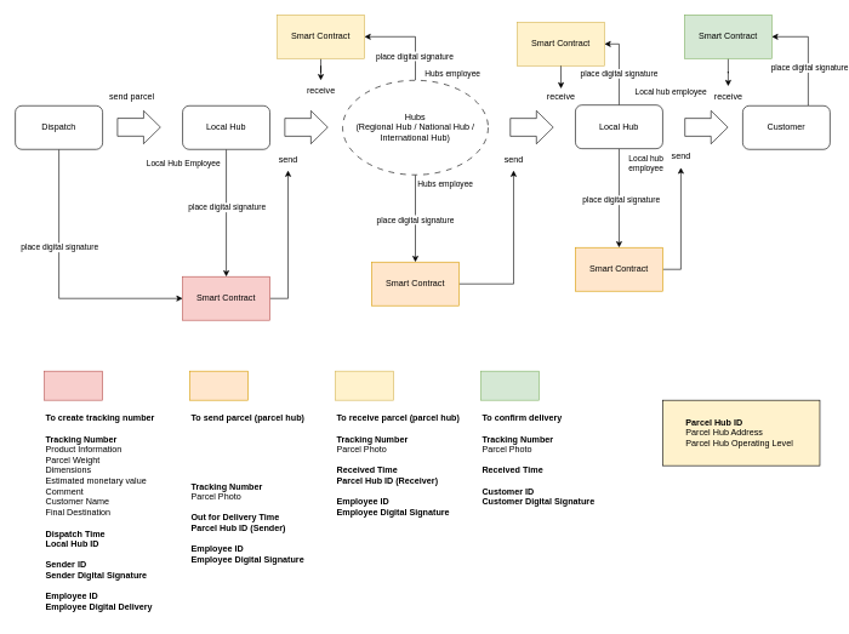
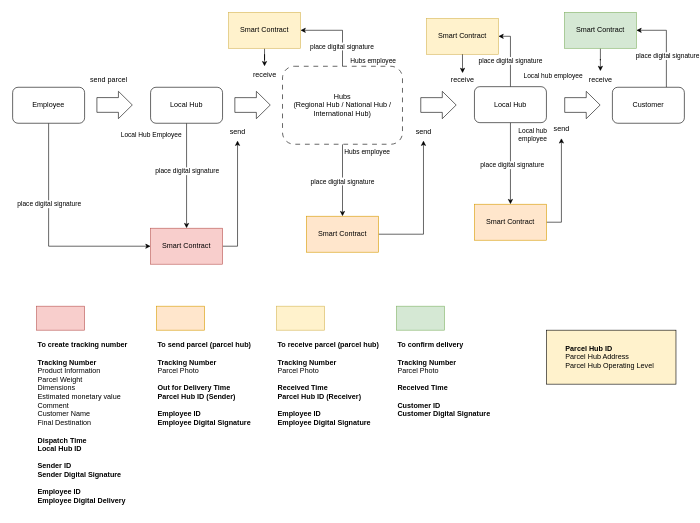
  <mxCell id="0" />
  <mxCell id="1" parent="0" />
  <mxCell id="2" style="edgeStyle=orthogonalEdgeStyle;rounded=0;orthogonalLoop=1;jettySize=auto;html=1;entryX=0.5;entryY=0;entryDx=0;entryDy=0;exitX=0.5;exitY=1;exitDx=0;exitDy=0;" parent="1" source="5" target="23" edge="1"><mxGeometry relative="1" as="geometry" /></mxCell>
  <mxCell id="3" value="place digital signature" style="edgeLabel;html=1;align=center;verticalAlign=middle;resizable=0;points=[];" parent="2" vertex="1" connectable="0"><mxGeometry x="-0.246" y="1" relative="1" as="geometry"><mxPoint x="-1" y="13" as="offset" /></mxGeometry></mxCell>
  <mxCell id="4" value="Local Hub Employee" style="edgeLabel;html=1;align=center;verticalAlign=middle;resizable=0;points=[];" parent="2" vertex="1" connectable="0"><mxGeometry x="-0.844" relative="1" as="geometry"><mxPoint x="-60" y="4" as="offset" /></mxGeometry></mxCell>
  <mxCell id="5" value="Local Hub" style="rounded=1;whiteSpace=wrap;html=1;" parent="1" vertex="1"><mxGeometry x="250" y="145" width="120" height="60" as="geometry" /></mxCell>
  <mxCell id="6" style="edgeStyle=orthogonalEdgeStyle;rounded=0;orthogonalLoop=1;jettySize=auto;html=1;exitX=0.5;exitY=0;exitDx=0;exitDy=0;entryX=1;entryY=0.5;entryDx=0;entryDy=0;" parent="1" source="10" target="39" edge="1"><mxGeometry relative="1" as="geometry" /></mxCell>
  <mxCell id="7" value="place digital signature" style="edgeLabel;html=1;align=center;verticalAlign=middle;resizable=0;points=[];" parent="6" vertex="1" connectable="0"><mxGeometry x="-0.145" y="1" relative="1" as="geometry"><mxPoint as="offset" /></mxGeometry></mxCell>
  <mxCell id="8" style="edgeStyle=orthogonalEdgeStyle;rounded=0;orthogonalLoop=1;jettySize=auto;html=1;exitX=0.5;exitY=1;exitDx=0;exitDy=0;" parent="1" source="10" target="46" edge="1"><mxGeometry relative="1" as="geometry" /></mxCell>
  <mxCell id="9" value="place digital signature" style="edgeLabel;html=1;align=center;verticalAlign=middle;resizable=0;points=[];" parent="8" vertex="1" connectable="0"><mxGeometry x="0.036" y="2" relative="1" as="geometry"><mxPoint as="offset" /></mxGeometry></mxCell>
  <mxCell id="10" value="Local Hub" style="rounded=1;whiteSpace=wrap;html=1;" parent="1" vertex="1"><mxGeometry x="790" y="144" width="120" height="60" as="geometry" /></mxCell>
  <mxCell id="11" style="edgeStyle=orthogonalEdgeStyle;rounded=0;orthogonalLoop=1;jettySize=auto;html=1;exitX=0.5;exitY=0;exitDx=0;exitDy=0;entryX=1;entryY=0.5;entryDx=0;entryDy=0;" parent="1" source="17" target="32" edge="1"><mxGeometry relative="1" as="geometry" /></mxCell>
  <mxCell id="12" value="place digital signature" style="edgeLabel;html=1;align=center;verticalAlign=middle;resizable=0;points=[];" parent="11" vertex="1" connectable="0"><mxGeometry x="-0.47" y="2" relative="1" as="geometry"><mxPoint as="offset" /></mxGeometry></mxCell>
  <mxCell id="13" value="Hubs employee" style="edgeLabel;html=1;align=center;verticalAlign=middle;resizable=0;points=[];" parent="11" vertex="1" connectable="0"><mxGeometry x="-0.845" relative="1" as="geometry"><mxPoint x="50" as="offset" /></mxGeometry></mxCell>
  <mxCell id="14" style="edgeStyle=orthogonalEdgeStyle;rounded=0;orthogonalLoop=1;jettySize=auto;html=1;exitX=0.5;exitY=1;exitDx=0;exitDy=0;" parent="1" source="17" target="38" edge="1"><mxGeometry relative="1" as="geometry" /></mxCell>
  <mxCell id="15" value="place digital signature" style="edgeLabel;html=1;align=center;verticalAlign=middle;resizable=0;points=[];" parent="14" vertex="1" connectable="0"><mxGeometry x="0.021" y="-1" relative="1" as="geometry"><mxPoint as="offset" /></mxGeometry></mxCell>
  <mxCell id="16" value="Hubs employee" style="edgeLabel;html=1;align=center;verticalAlign=middle;resizable=0;points=[];" parent="14" vertex="1" connectable="0"><mxGeometry x="-0.807" y="1" relative="1" as="geometry"><mxPoint x="39" as="offset" /></mxGeometry></mxCell>
- <mxCell id="17" value="Hubs&lt;div&gt;(Regional Hub / National Hub / International Hub)&lt;/div&gt;" style="ellipse;whiteSpace=wrap;html=1;dashed=1;dashPattern=8 8;" parent="1" vertex="1"><mxGeometry x="470" y="110" width="200" height="130" as="geometry" /></mxCell>
+ <mxCell id="17" value="Hubs&lt;div&gt;(Regional Hub / National Hub / International Hub)&lt;/div&gt;" style="rounded=1;whiteSpace=wrap;html=1;dashed=1;dashPattern=8 8;" parent="1" vertex="1"><mxGeometry x="470" y="110" width="200" height="130" as="geometry" /></mxCell>
  <mxCell id="18" style="edgeStyle=orthogonalEdgeStyle;rounded=0;orthogonalLoop=1;jettySize=auto;html=1;exitX=0.75;exitY=0;exitDx=0;exitDy=0;entryX=1;entryY=0.5;entryDx=0;entryDy=0;" parent="1" source="20" target="48" edge="1"><mxGeometry relative="1" as="geometry" /></mxCell>
  <mxCell id="19" value="place digital signature" style="edgeLabel;html=1;align=center;verticalAlign=middle;resizable=0;points=[];" parent="18" vertex="1" connectable="0"><mxGeometry x="-0.266" y="-1" relative="1" as="geometry"><mxPoint as="offset" /></mxGeometry></mxCell>
  <mxCell id="20" value="Customer" style="rounded=1;whiteSpace=wrap;html=1;" parent="1" vertex="1"><mxGeometry x="1020" y="145" width="120" height="60" as="geometry" /></mxCell>
  <mxCell id="21" value="" style="shape=flexArrow;endArrow=classic;html=1;rounded=0;entryX=0.167;entryY=0.917;entryDx=0;entryDy=0;entryPerimeter=0;width=24.571;endSize=7.383;" parent="1" edge="1"><mxGeometry width="50" height="50" relative="1" as="geometry"><mxPoint x="160" y="174.5" as="sourcePoint" /><mxPoint x="220.04" y="174.52" as="targetPoint" /></mxGeometry></mxCell>
  <mxCell id="22" style="edgeStyle=orthogonalEdgeStyle;rounded=0;orthogonalLoop=1;jettySize=auto;html=1;exitX=1;exitY=0.5;exitDx=0;exitDy=0;" parent="1" source="23" target="33" edge="1"><mxGeometry relative="1" as="geometry" /></mxCell>
  <mxCell id="23" value="Smart Contract" style="rounded=0;whiteSpace=wrap;html=1;fillColor=#f8cecc;strokeColor=#b85450;" parent="1" vertex="1"><mxGeometry x="250" y="380" width="120" height="60" as="geometry" /></mxCell>
  <mxCell id="24" style="edgeStyle=orthogonalEdgeStyle;rounded=0;orthogonalLoop=1;jettySize=auto;html=1;exitX=0.5;exitY=1;exitDx=0;exitDy=0;entryX=0;entryY=0.5;entryDx=0;entryDy=0;" parent="1" source="26" target="23" edge="1"><mxGeometry relative="1" as="geometry" /></mxCell>
  <mxCell id="25" value="place digital signature" style="edgeLabel;html=1;align=center;verticalAlign=middle;resizable=0;points=[];" parent="24" vertex="1" connectable="0"><mxGeometry x="-0.196" relative="1" as="geometry"><mxPoint y="-17" as="offset" /></mxGeometry></mxCell>
- <mxCell id="26" value="Dispatch" style="rounded=1;whiteSpace=wrap;html=1;" parent="1" vertex="1"><mxGeometry x="20" y="145" width="120" height="60" as="geometry" /></mxCell>
+ <mxCell id="26" value="Employee" style="rounded=1;whiteSpace=wrap;html=1;" parent="1" vertex="1"><mxGeometry x="20" y="145" width="120" height="60" as="geometry" /></mxCell>
  <mxCell id="27" value="send parcel" style="text;html=1;align=center;verticalAlign=middle;resizable=0;points=[];autosize=1;strokeColor=none;fillColor=none;" parent="1" vertex="1"><mxGeometry x="135" y="118" width="90" height="30" as="geometry" /></mxCell>
  <mxCell id="28" value="" style="shape=flexArrow;endArrow=classic;html=1;rounded=0;entryX=0.167;entryY=0.917;entryDx=0;entryDy=0;entryPerimeter=0;width=24.571;endSize=7.383;" parent="1" edge="1"><mxGeometry width="50" height="50" relative="1" as="geometry"><mxPoint x="390" y="174.58" as="sourcePoint" /><mxPoint x="450.04" y="174.6" as="targetPoint" /></mxGeometry></mxCell>
  <mxCell id="29" value="" style="shape=flexArrow;endArrow=classic;html=1;rounded=0;entryX=0.167;entryY=0.917;entryDx=0;entryDy=0;entryPerimeter=0;width=24.571;endSize=7.383;" parent="1" edge="1"><mxGeometry width="50" height="50" relative="1" as="geometry"><mxPoint x="700" y="174.58" as="sourcePoint" /><mxPoint x="760.04" y="174.6" as="targetPoint" /></mxGeometry></mxCell>
  <mxCell id="30" value="" style="shape=flexArrow;endArrow=classic;html=1;rounded=0;entryX=0.167;entryY=0.917;entryDx=0;entryDy=0;entryPerimeter=0;width=24.571;endSize=7.383;" parent="1" edge="1"><mxGeometry width="50" height="50" relative="1" as="geometry"><mxPoint x="940" y="174.58" as="sourcePoint" /><mxPoint x="1000.04" y="174.6" as="targetPoint" /></mxGeometry></mxCell>
  <mxCell id="31" style="edgeStyle=orthogonalEdgeStyle;rounded=0;orthogonalLoop=1;jettySize=auto;html=1;exitX=0.5;exitY=1;exitDx=0;exitDy=0;" parent="1" source="32" target="34" edge="1"><mxGeometry relative="1" as="geometry" /></mxCell>
  <mxCell id="32" value="Smart Contract" style="rounded=0;whiteSpace=wrap;html=1;fillColor=#fff2cc;strokeColor=#d6b656;" parent="1" vertex="1"><mxGeometry x="380" y="20" width="120" height="60" as="geometry" /></mxCell>
  <mxCell id="33" value="send" style="text;html=1;align=center;verticalAlign=middle;resizable=0;points=[];autosize=1;strokeColor=none;fillColor=none;" parent="1" vertex="1"><mxGeometry x="370" y="204" width="50" height="30" as="geometry" /></mxCell>
  <mxCell id="34" value="receive" style="text;html=1;align=center;verticalAlign=middle;resizable=0;points=[];autosize=1;strokeColor=none;fillColor=none;" parent="1" vertex="1"><mxGeometry x="410" y="110" width="60" height="30" as="geometry" /></mxCell>
  <mxCell id="35" value="send" style="text;html=1;align=center;verticalAlign=middle;resizable=0;points=[];autosize=1;strokeColor=none;fillColor=none;" parent="1" vertex="1"><mxGeometry x="680" y="204" width="50" height="30" as="geometry" /></mxCell>
  <mxCell id="36" value="receive" style="text;html=1;align=center;verticalAlign=middle;resizable=0;points=[];autosize=1;strokeColor=none;fillColor=none;" parent="1" vertex="1"><mxGeometry x="740" y="118" width="60" height="30" as="geometry" /></mxCell>
  <mxCell id="37" style="edgeStyle=orthogonalEdgeStyle;rounded=0;orthogonalLoop=1;jettySize=auto;html=1;exitX=1;exitY=0.5;exitDx=0;exitDy=0;" parent="1" source="38" target="35" edge="1"><mxGeometry relative="1" as="geometry" /></mxCell>
  <mxCell id="38" value="Smart Contract" style="rounded=0;whiteSpace=wrap;html=1;fillColor=#ffe6cc;strokeColor=#d79b00;" parent="1" vertex="1"><mxGeometry x="510" y="360" width="120" height="60" as="geometry" /></mxCell>
  <mxCell id="39" value="Smart Contract" style="rounded=0;whiteSpace=wrap;html=1;fillColor=#fff2cc;strokeColor=#d6b656;" parent="1" vertex="1"><mxGeometry x="710" y="30" width="120" height="60" as="geometry" /></mxCell>
  <mxCell id="40" value="Local hub employee" style="edgeLabel;html=1;align=center;verticalAlign=middle;resizable=0;points=[];" parent="1" vertex="1" connectable="0"><mxGeometry x="920" y="125.004" as="geometry" /></mxCell>
  <mxCell id="41" style="edgeStyle=orthogonalEdgeStyle;rounded=0;orthogonalLoop=1;jettySize=auto;html=1;exitX=0.5;exitY=1;exitDx=0;exitDy=0;entryX=0.503;entryY=0.111;entryDx=0;entryDy=0;entryPerimeter=0;" parent="1" source="39" target="36" edge="1"><mxGeometry relative="1" as="geometry" /></mxCell>
  <mxCell id="42" value="send" style="text;html=1;align=center;verticalAlign=middle;resizable=0;points=[];autosize=1;strokeColor=none;fillColor=none;" parent="1" vertex="1"><mxGeometry x="910" y="200" width="50" height="30" as="geometry" /></mxCell>
  <mxCell id="43" value="receive" style="text;html=1;align=center;verticalAlign=middle;resizable=0;points=[];autosize=1;strokeColor=none;fillColor=none;" parent="1" vertex="1"><mxGeometry x="970" y="118" width="60" height="30" as="geometry" /></mxCell>
  <mxCell id="44" value="Local hub&lt;div&gt;employee&lt;/div&gt;" style="edgeLabel;html=1;align=center;verticalAlign=middle;resizable=0;points=[];" parent="1" vertex="1" connectable="0"><mxGeometry x="880" y="219.004" as="geometry"><mxPoint x="6" y="4" as="offset" /></mxGeometry></mxCell>
  <mxCell id="45" style="edgeStyle=orthogonalEdgeStyle;rounded=0;orthogonalLoop=1;jettySize=auto;html=1;exitX=1;exitY=0.5;exitDx=0;exitDy=0;" parent="1" source="46" target="42" edge="1"><mxGeometry relative="1" as="geometry" /></mxCell>
  <mxCell id="46" value="Smart Contract" style="rounded=0;whiteSpace=wrap;html=1;fillColor=#ffe6cc;strokeColor=#d79b00;" parent="1" vertex="1"><mxGeometry x="790" y="340" width="120" height="60" as="geometry" /></mxCell>
  <mxCell id="47" style="edgeStyle=orthogonalEdgeStyle;rounded=0;orthogonalLoop=1;jettySize=auto;html=1;exitX=0.5;exitY=1;exitDx=0;exitDy=0;" parent="1" source="48" target="43" edge="1"><mxGeometry relative="1" as="geometry" /></mxCell>
  <mxCell id="48" value="Smart Contract" style="rounded=0;whiteSpace=wrap;html=1;fillColor=#d5e8d4;strokeColor=#82b366;" parent="1" vertex="1"><mxGeometry x="940" y="20" width="120" height="60" as="geometry" /></mxCell>
  <mxCell id="49" value="" style="rounded=0;whiteSpace=wrap;html=1;fillColor=#f8cecc;strokeColor=#b85450;" parent="1" vertex="1"><mxGeometry x="60" y="510" width="80" height="40" as="geometry" /></mxCell>
  <mxCell id="50" value="" style="rounded=0;whiteSpace=wrap;html=1;fillColor=#ffe6cc;strokeColor=#d79b00;" parent="1" vertex="1"><mxGeometry x="260" y="510" width="80" height="40" as="geometry" /></mxCell>
  <mxCell id="51" value="" style="rounded=0;whiteSpace=wrap;html=1;fillColor=#fff2cc;strokeColor=#d6b656;" parent="1" vertex="1"><mxGeometry x="460" y="510" width="80" height="40" as="geometry" /></mxCell>
  <mxCell id="52" value="" style="rounded=0;whiteSpace=wrap;html=1;fillColor=#d5e8d4;strokeColor=#82b366;" parent="1" vertex="1"><mxGeometry x="660" y="510" width="80" height="40" as="geometry" /></mxCell>
  <mxCell id="53" value="To create tracking number" style="text;html=1;align=left;verticalAlign=middle;whiteSpace=wrap;rounded=0;fontStyle=1" parent="1" vertex="1"><mxGeometry x="60" y="560" width="200" height="30" as="geometry" /></mxCell>
  <mxCell id="54" value="To send parcel (parcel hub)" style="text;html=1;align=left;verticalAlign=middle;whiteSpace=wrap;rounded=0;fontStyle=1" parent="1" vertex="1"><mxGeometry x="260" y="560" width="200" height="30" as="geometry" /></mxCell>
  <mxCell id="55" value="To receive parcel (parcel hub)" style="text;html=1;align=left;verticalAlign=middle;whiteSpace=wrap;rounded=0;fontStyle=1" parent="1" vertex="1"><mxGeometry x="460" y="560" width="200" height="30" as="geometry" /></mxCell>
  <mxCell id="56" value="To confirm delivery" style="text;html=1;align=left;verticalAlign=middle;whiteSpace=wrap;rounded=0;fontStyle=1" parent="1" vertex="1"><mxGeometry x="660" y="560" width="200" height="30" as="geometry" /></mxCell>
  <mxCell id="57" value="&lt;b&gt;Tracking Number&lt;/b&gt;&lt;div&gt;&lt;div&gt;Product Information&lt;/div&gt;&lt;div&gt;Parcel Weight&lt;/div&gt;&lt;div&gt;Dimensions&lt;/div&gt;&lt;div&gt;Estimated monetary value&lt;/div&gt;&lt;div&gt;Comment&lt;/div&gt;&lt;div&gt;Customer Name&lt;/div&gt;&lt;div&gt;Final Destination&lt;/div&gt;&lt;div&gt;&lt;br&gt;&lt;/div&gt;&lt;div&gt;&lt;b&gt;Dispatch Time&lt;/b&gt;&lt;/div&gt;&lt;div&gt;&lt;b&gt;Local Hub ID&lt;/b&gt;&lt;/div&gt;&lt;div&gt;&lt;b&gt;&lt;br&gt;&lt;/b&gt;&lt;/div&gt;&lt;div&gt;&lt;b&gt;Sender ID&lt;/b&gt;&lt;/div&gt;&lt;div&gt;&lt;b style=&quot;background-color: transparent; color: light-dark(rgb(0, 0, 0), rgb(255, 255, 255));&quot;&gt;Sender Digital Signature&lt;/b&gt;&lt;/div&gt;&lt;/div&gt;&lt;div&gt;&lt;b style=&quot;background-color: transparent; color: light-dark(rgb(0, 0, 0), rgb(255, 255, 255));&quot;&gt;&lt;br&gt;&lt;/b&gt;&lt;/div&gt;&lt;div&gt;&lt;div&gt;&lt;span style=&quot;background-color: transparent; color: light-dark(rgb(0, 0, 0), rgb(255, 255, 255));&quot;&gt;&lt;b&gt;Employee ID&lt;/b&gt;&lt;/span&gt;&lt;/div&gt;&lt;/div&gt;&lt;div&gt;&lt;b&gt;Employee Digital Delivery&lt;/b&gt;&lt;/div&gt;" style="text;html=1;align=left;verticalAlign=top;resizable=0;points=[];autosize=1;strokeColor=none;fillColor=none;" parent="1" vertex="1"><mxGeometry x="60" y="590" width="180" height="260" as="geometry" /></mxCell>
- <mxCell id="58" value="&lt;b&gt;Tracking Number&lt;/b&gt;&lt;div&gt;Parcel Photo&lt;/div&gt;&lt;div&gt;&lt;br&gt;&lt;div&gt;&lt;b style=&quot;background-color: transparent; color: light-dark(rgb(0, 0, 0), rgb(255, 255, 255));&quot;&gt;Out for Delivery Time&lt;/b&gt;&lt;/div&gt;&lt;div&gt;&lt;b&gt;Parcel Hub ID (Sender)&lt;/b&gt;&lt;/div&gt;&lt;div&gt;&lt;b&gt;&lt;br&gt;&lt;/b&gt;&lt;div&gt;&lt;div&gt;&lt;span style=&quot;background-color: transparent; color: light-dark(rgb(0, 0, 0), rgb(255, 255, 255));&quot;&gt;&lt;b&gt;Employee ID&lt;/b&gt;&lt;/span&gt;&lt;/div&gt;&lt;/div&gt;&lt;div&gt;&lt;b&gt;Employee Digital Signature&lt;/b&gt;&lt;/div&gt;&lt;/div&gt;&lt;/div&gt;" style="text;html=1;align=left;verticalAlign=top;resizable=0;points=[];autosize=1;strokeColor=none;fillColor=none;" parent="1" vertex="1"><mxGeometry x="260" y="655" width="180" height="130" as="geometry" /></mxCell>
+ <mxCell id="58" value="&lt;b&gt;Tracking Number&lt;/b&gt;&lt;div&gt;Parcel Photo&lt;/div&gt;&lt;div&gt;&lt;br&gt;&lt;div&gt;&lt;b style=&quot;background-color: transparent; color: light-dark(rgb(0, 0, 0), rgb(255, 255, 255));&quot;&gt;Out for Delivery Time&lt;/b&gt;&lt;/div&gt;&lt;div&gt;&lt;b&gt;Parcel Hub ID (Sender)&lt;/b&gt;&lt;/div&gt;&lt;div&gt;&lt;b&gt;&lt;br&gt;&lt;/b&gt;&lt;div&gt;&lt;div&gt;&lt;span style=&quot;background-color: transparent; color: light-dark(rgb(0, 0, 0), rgb(255, 255, 255));&quot;&gt;&lt;b&gt;Employee ID&lt;/b&gt;&lt;/span&gt;&lt;/div&gt;&lt;/div&gt;&lt;div&gt;&lt;b&gt;Employee Digital Signature&lt;/b&gt;&lt;/div&gt;&lt;/div&gt;&lt;/div&gt;" style="text;html=1;align=left;verticalAlign=top;resizable=0;points=[];autosize=1;strokeColor=none;fillColor=none;" parent="1" vertex="1"><mxGeometry x="260" y="590" width="180" height="130" as="geometry" /></mxCell>
  <mxCell id="59" value="&lt;b&gt;Tracking Number&lt;/b&gt;&lt;div&gt;Parcel Photo&lt;/div&gt;&lt;div&gt;&lt;br&gt;&lt;div&gt;&lt;b style=&quot;background-color: transparent; color: light-dark(rgb(0, 0, 0), rgb(255, 255, 255));&quot;&gt;Received Time&lt;/b&gt;&lt;/div&gt;&lt;div&gt;&lt;b&gt;Parcel Hub ID (Receiver)&lt;/b&gt;&lt;/div&gt;&lt;div&gt;&lt;b&gt;&lt;br&gt;&lt;/b&gt;&lt;div&gt;&lt;div&gt;&lt;span style=&quot;background-color: transparent; color: light-dark(rgb(0, 0, 0), rgb(255, 255, 255));&quot;&gt;&lt;b&gt;Employee ID&lt;/b&gt;&lt;/span&gt;&lt;/div&gt;&lt;/div&gt;&lt;div&gt;&lt;b&gt;Employee Digital Signature&lt;/b&gt;&lt;/div&gt;&lt;/div&gt;&lt;/div&gt;" style="text;html=1;align=left;verticalAlign=top;resizable=0;points=[];autosize=1;strokeColor=none;fillColor=none;" parent="1" vertex="1"><mxGeometry x="460" y="590" width="180" height="130" as="geometry" /></mxCell>
  <mxCell id="60" value="&lt;b&gt;Tracking Number&lt;/b&gt;&lt;div&gt;Parcel Photo&lt;br&gt;&lt;div&gt;&lt;b style=&quot;background-color: transparent; color: light-dark(rgb(0, 0, 0), rgb(255, 255, 255));&quot;&gt;&lt;br&gt;&lt;/b&gt;&lt;/div&gt;&lt;div&gt;&lt;b style=&quot;background-color: transparent; color: light-dark(rgb(0, 0, 0), rgb(255, 255, 255));&quot;&gt;Received Time&lt;/b&gt;&lt;/div&gt;&lt;div&gt;&lt;b style=&quot;background-color: transparent; color: light-dark(rgb(0, 0, 0), rgb(255, 255, 255));&quot;&gt;&lt;br&gt;&lt;/b&gt;&lt;/div&gt;&lt;div&gt;&lt;div&gt;&lt;div&gt;&lt;span style=&quot;background-color: transparent; color: light-dark(rgb(0, 0, 0), rgb(255, 255, 255));&quot;&gt;&lt;b&gt;Customer ID&lt;/b&gt;&lt;/span&gt;&lt;/div&gt;&lt;/div&gt;&lt;div&gt;&lt;b&gt;Customer Digital Signature&lt;/b&gt;&lt;/div&gt;&lt;/div&gt;&lt;/div&gt;" style="text;html=1;align=left;verticalAlign=top;resizable=0;points=[];autosize=1;strokeColor=none;fillColor=none;" parent="1" vertex="1"><mxGeometry x="660" y="590" width="180" height="110" as="geometry" /></mxCell>
  <mxCell id="61" value="&lt;b style=&quot;&quot;&gt;Parcel Hub ID&lt;/b&gt;&lt;div style=&quot;&quot;&gt;Parcel Hub Address&lt;/div&gt;&lt;div style=&quot;&quot;&gt;Parcel Hub Operating Level&lt;/div&gt;" style="rounded=0;whiteSpace=wrap;html=1;align=left;spacingTop=0;spacingLeft=30;fillColor=#fff2cc;" parent="1" vertex="1"><mxGeometry x="910" y="550" width="216" height="90" as="geometry" /></mxCell>
